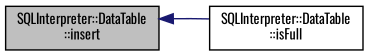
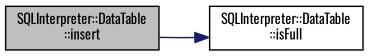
  digraph {
    rankdir=LR
    fontname=Oswald
    node [color=black fontname=Oswald fontsize=10 shape=record style=filled]
    n1 [fillcolor=grey75 fontcolor=black height=0.2 label="SQLInterpreter::DataTable\l::insert" width=0.4]
    n2 [fillcolor=white height=0.2 label="SQLInterpreter::DataTable\l::isFull" width=0.4]
-   n2 -> n1 [color=midnightblue fontname=Oswald fontsize=10 labelfontname=Helvetica labelfontsize=10 style=solid]
+   n1 -> n2 [color=midnightblue fontname=Oswald fontsize=10 labelfontname=Helvetica labelfontsize=10 style=solid]
  }
